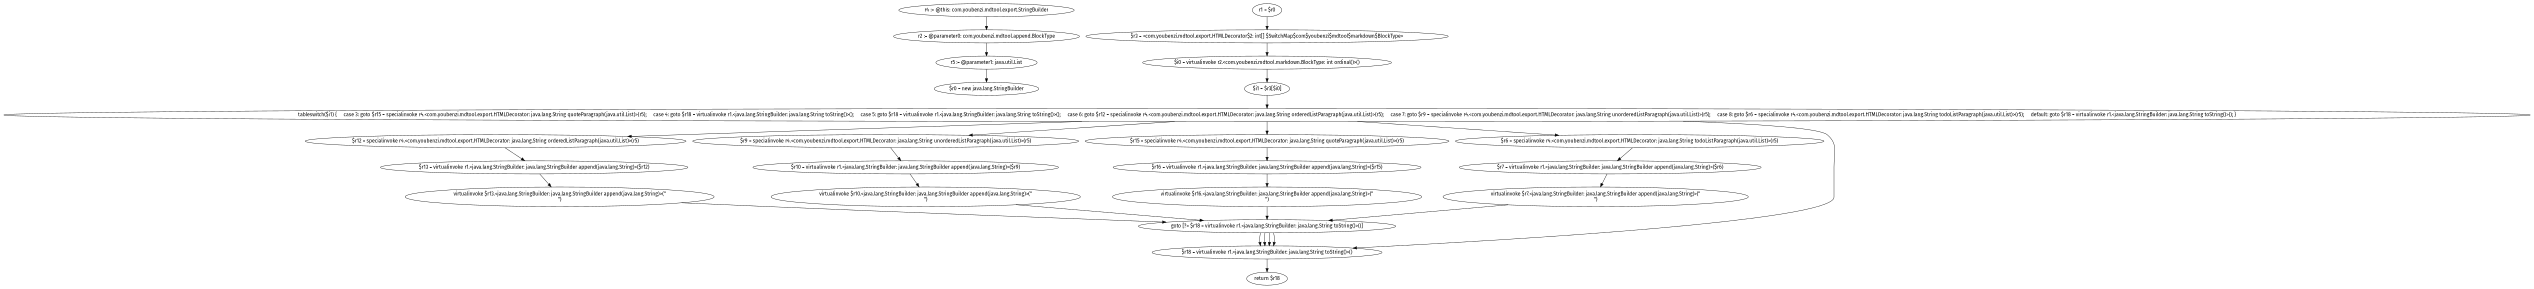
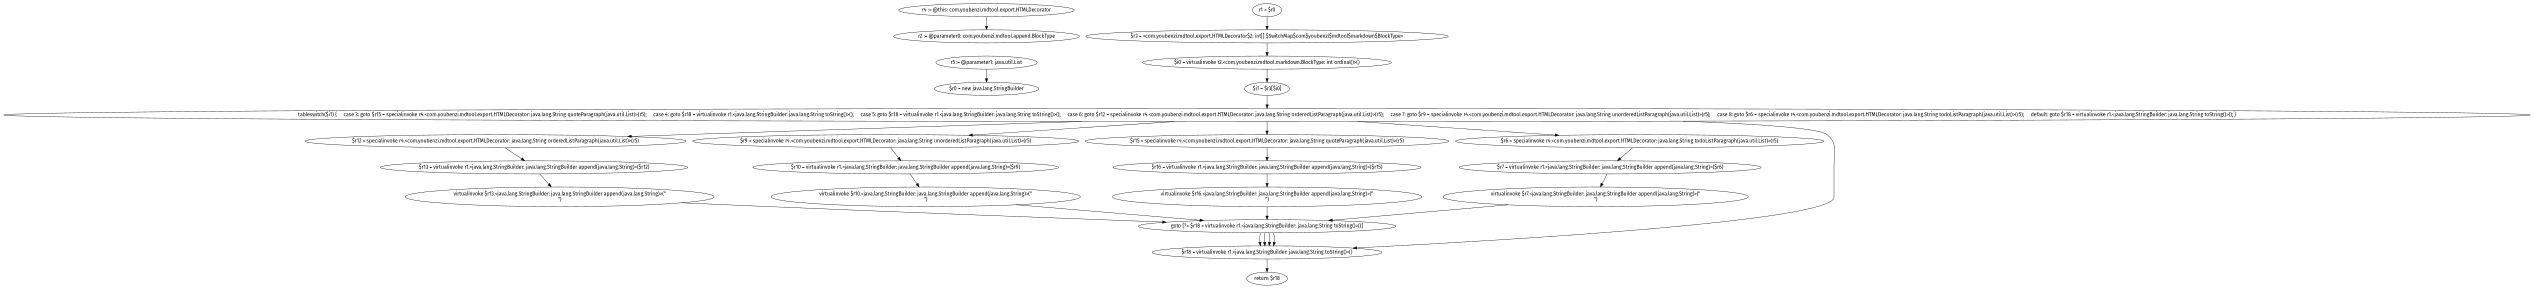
  digraph {
    fontname="Fira Sans"
    node [fontname="Fira Sans"]
    edge [fontname="Fira Sans"]
    n1 [label="r2 := @parameter0: com.youbenzi.mdtool.append.BlockType"]
-   "r4 := @this: com.youbenzi.mdtool.export.HTMLDecorator" [label="r4 := @this: com.youbenzi.mdtool.export.StringBuilder"]
+   "r4 := @this: com.youbenzi.mdtool.export.HTMLDecorator"
    "r5 := @parameter1: java.util.List"
    "$r0 = new java.lang.StringBuilder"
    "r1 = $r0"
    "$r3 = <com.youbenzi.mdtool.export.HTMLDecorator$2: int[] $SwitchMap$com$youbenzi$mdtool$markdown$BlockType>"
    "$i0 = virtualinvoke r2.<com.youbenzi.mdtool.markdown.BlockType: int ordinal()>()"
    "$i1 = $r3[$i0]"
    "tableswitch($i1) {     case 3: goto $r15 = specialinvoke r4.<com.youbenzi.mdtool.export.HTMLDecorator: java.lang.String quoteParagraph(java.util.List)>(r5);     case 4: goto $r18 = virtualinvoke r1.<java.lang.StringBuilder: java.lang.String toString()>();     case 5: goto $r18 = virtualinvoke r1.<java.lang.StringBuilder: java.lang.String toString()>();     case 6: goto $r12 = specialinvoke r4.<com.youbenzi.mdtool.export.HTMLDecorator: java.lang.String orderedListParagraph(java.util.List)>(r5);     case 7: goto $r9 = specialinvoke r4.<com.youbenzi.mdtool.export.HTMLDecorator: java.lang.String unorderedListParagraph(java.util.List)>(r5);     case 8: goto $r6 = specialinvoke r4.<com.youbenzi.mdtool.export.HTMLDecorator: java.lang.String todoListParagraph(java.util.List)>(r5);     default: goto $r18 = virtualinvoke r1.<java.lang.StringBuilder: java.lang.String toString()>(); }"
    "$r12 = specialinvoke r4.<com.youbenzi.mdtool.export.HTMLDecorator: java.lang.String orderedListParagraph(java.util.List)>(r5)"
    "$r9 = specialinvoke r4.<com.youbenzi.mdtool.export.HTMLDecorator: java.lang.String unorderedListParagraph(java.util.List)>(r5)"
    "$r15 = specialinvoke r4.<com.youbenzi.mdtool.export.HTMLDecorator: java.lang.String quoteParagraph(java.util.List)>(r5)"
    "$r6 = specialinvoke r4.<com.youbenzi.mdtool.export.HTMLDecorator: java.lang.String todoListParagraph(java.util.List)>(r5)"
    "$r18 = virtualinvoke r1.<java.lang.StringBuilder: java.lang.String toString()>()"
    "$r13 = virtualinvoke r1.<java.lang.StringBuilder: java.lang.StringBuilder append(java.lang.String)>($r12)"
    "$r10 = virtualinvoke r1.<java.lang.StringBuilder: java.lang.StringBuilder append(java.lang.String)>($r9)"
    "$r16 = virtualinvoke r1.<java.lang.StringBuilder: java.lang.StringBuilder append(java.lang.String)>($r15)"
    "$r7 = virtualinvoke r1.<java.lang.StringBuilder: java.lang.StringBuilder append(java.lang.String)>($r6)"
    "return $r18"
    "virtualinvoke $r13.<java.lang.StringBuilder: java.lang.StringBuilder append(java.lang.String)>(\"\n\")"
    "goto [?= $r18 = virtualinvoke r1.<java.lang.StringBuilder: java.lang.String toString()>()]"
    "virtualinvoke $r10.<java.lang.StringBuilder: java.lang.StringBuilder append(java.lang.String)>(\"\n\")"
    "virtualinvoke $r16.<java.lang.StringBuilder: java.lang.StringBuilder append(java.lang.String)>(\"\n\")"
    "virtualinvoke $r7.<java.lang.StringBuilder: java.lang.StringBuilder append(java.lang.String)>(\"\n\")"
-   n1 -> "r5 := @parameter1: java.util.List"
    "r4 := @this: com.youbenzi.mdtool.export.HTMLDecorator" -> n1
    "r5 := @parameter1: java.util.List" -> "$r0 = new java.lang.StringBuilder"
    "r1 = $r0" -> "$r3 = <com.youbenzi.mdtool.export.HTMLDecorator$2: int[] $SwitchMap$com$youbenzi$mdtool$markdown$BlockType>"
    "$r3 = <com.youbenzi.mdtool.export.HTMLDecorator$2: int[] $SwitchMap$com$youbenzi$mdtool$markdown$BlockType>" -> "$i0 = virtualinvoke r2.<com.youbenzi.mdtool.markdown.BlockType: int ordinal()>()"
    "$i0 = virtualinvoke r2.<com.youbenzi.mdtool.markdown.BlockType: int ordinal()>()" -> "$i1 = $r3[$i0]"
    "$i1 = $r3[$i0]" -> "tableswitch($i1) {     case 3: goto $r15 = specialinvoke r4.<com.youbenzi.mdtool.export.HTMLDecorator: java.lang.String quoteParagraph(java.util.List)>(r5);     case 4: goto $r18 = virtualinvoke r1.<java.lang.StringBuilder: java.lang.String toString()>();     case 5: goto $r18 = virtualinvoke r1.<java.lang.StringBuilder: java.lang.String toString()>();     case 6: goto $r12 = specialinvoke r4.<com.youbenzi.mdtool.export.HTMLDecorator: java.lang.String orderedListParagraph(java.util.List)>(r5);     case 7: goto $r9 = specialinvoke r4.<com.youbenzi.mdtool.export.HTMLDecorator: java.lang.String unorderedListParagraph(java.util.List)>(r5);     case 8: goto $r6 = specialinvoke r4.<com.youbenzi.mdtool.export.HTMLDecorator: java.lang.String todoListParagraph(java.util.List)>(r5);     default: goto $r18 = virtualinvoke r1.<java.lang.StringBuilder: java.lang.String toString()>(); }"
    "tableswitch($i1) {     case 3: goto $r15 = specialinvoke r4.<com.youbenzi.mdtool.export.HTMLDecorator: java.lang.String quoteParagraph(java.util.List)>(r5);     case 4: goto $r18 = virtualinvoke r1.<java.lang.StringBuilder: java.lang.String toString()>();     case 5: goto $r18 = virtualinvoke r1.<java.lang.StringBuilder: java.lang.String toString()>();     case 6: goto $r12 = specialinvoke r4.<com.youbenzi.mdtool.export.HTMLDecorator: java.lang.String orderedListParagraph(java.util.List)>(r5);     case 7: goto $r9 = specialinvoke r4.<com.youbenzi.mdtool.export.HTMLDecorator: java.lang.String unorderedListParagraph(java.util.List)>(r5);     case 8: goto $r6 = specialinvoke r4.<com.youbenzi.mdtool.export.HTMLDecorator: java.lang.String todoListParagraph(java.util.List)>(r5);     default: goto $r18 = virtualinvoke r1.<java.lang.StringBuilder: java.lang.String toString()>(); }" -> "$r12 = specialinvoke r4.<com.youbenzi.mdtool.export.HTMLDecorator: java.lang.String orderedListParagraph(java.util.List)>(r5)"
    "tableswitch($i1) {     case 3: goto $r15 = specialinvoke r4.<com.youbenzi.mdtool.export.HTMLDecorator: java.lang.String quoteParagraph(java.util.List)>(r5);     case 4: goto $r18 = virtualinvoke r1.<java.lang.StringBuilder: java.lang.String toString()>();     case 5: goto $r18 = virtualinvoke r1.<java.lang.StringBuilder: java.lang.String toString()>();     case 6: goto $r12 = specialinvoke r4.<com.youbenzi.mdtool.export.HTMLDecorator: java.lang.String orderedListParagraph(java.util.List)>(r5);     case 7: goto $r9 = specialinvoke r4.<com.youbenzi.mdtool.export.HTMLDecorator: java.lang.String unorderedListParagraph(java.util.List)>(r5);     case 8: goto $r6 = specialinvoke r4.<com.youbenzi.mdtool.export.HTMLDecorator: java.lang.String todoListParagraph(java.util.List)>(r5);     default: goto $r18 = virtualinvoke r1.<java.lang.StringBuilder: java.lang.String toString()>(); }" -> "$r9 = specialinvoke r4.<com.youbenzi.mdtool.export.HTMLDecorator: java.lang.String unorderedListParagraph(java.util.List)>(r5)"
    "tableswitch($i1) {     case 3: goto $r15 = specialinvoke r4.<com.youbenzi.mdtool.export.HTMLDecorator: java.lang.String quoteParagraph(java.util.List)>(r5);     case 4: goto $r18 = virtualinvoke r1.<java.lang.StringBuilder: java.lang.String toString()>();     case 5: goto $r18 = virtualinvoke r1.<java.lang.StringBuilder: java.lang.String toString()>();     case 6: goto $r12 = specialinvoke r4.<com.youbenzi.mdtool.export.HTMLDecorator: java.lang.String orderedListParagraph(java.util.List)>(r5);     case 7: goto $r9 = specialinvoke r4.<com.youbenzi.mdtool.export.HTMLDecorator: java.lang.String unorderedListParagraph(java.util.List)>(r5);     case 8: goto $r6 = specialinvoke r4.<com.youbenzi.mdtool.export.HTMLDecorator: java.lang.String todoListParagraph(java.util.List)>(r5);     default: goto $r18 = virtualinvoke r1.<java.lang.StringBuilder: java.lang.String toString()>(); }" -> "$r15 = specialinvoke r4.<com.youbenzi.mdtool.export.HTMLDecorator: java.lang.String quoteParagraph(java.util.List)>(r5)"
    "tableswitch($i1) {     case 3: goto $r15 = specialinvoke r4.<com.youbenzi.mdtool.export.HTMLDecorator: java.lang.String quoteParagraph(java.util.List)>(r5);     case 4: goto $r18 = virtualinvoke r1.<java.lang.StringBuilder: java.lang.String toString()>();     case 5: goto $r18 = virtualinvoke r1.<java.lang.StringBuilder: java.lang.String toString()>();     case 6: goto $r12 = specialinvoke r4.<com.youbenzi.mdtool.export.HTMLDecorator: java.lang.String orderedListParagraph(java.util.List)>(r5);     case 7: goto $r9 = specialinvoke r4.<com.youbenzi.mdtool.export.HTMLDecorator: java.lang.String unorderedListParagraph(java.util.List)>(r5);     case 8: goto $r6 = specialinvoke r4.<com.youbenzi.mdtool.export.HTMLDecorator: java.lang.String todoListParagraph(java.util.List)>(r5);     default: goto $r18 = virtualinvoke r1.<java.lang.StringBuilder: java.lang.String toString()>(); }" -> "$r6 = specialinvoke r4.<com.youbenzi.mdtool.export.HTMLDecorator: java.lang.String todoListParagraph(java.util.List)>(r5)"
    "tableswitch($i1) {     case 3: goto $r15 = specialinvoke r4.<com.youbenzi.mdtool.export.HTMLDecorator: java.lang.String quoteParagraph(java.util.List)>(r5);     case 4: goto $r18 = virtualinvoke r1.<java.lang.StringBuilder: java.lang.String toString()>();     case 5: goto $r18 = virtualinvoke r1.<java.lang.StringBuilder: java.lang.String toString()>();     case 6: goto $r12 = specialinvoke r4.<com.youbenzi.mdtool.export.HTMLDecorator: java.lang.String orderedListParagraph(java.util.List)>(r5);     case 7: goto $r9 = specialinvoke r4.<com.youbenzi.mdtool.export.HTMLDecorator: java.lang.String unorderedListParagraph(java.util.List)>(r5);     case 8: goto $r6 = specialinvoke r4.<com.youbenzi.mdtool.export.HTMLDecorator: java.lang.String todoListParagraph(java.util.List)>(r5);     default: goto $r18 = virtualinvoke r1.<java.lang.StringBuilder: java.lang.String toString()>(); }" -> "$r18 = virtualinvoke r1.<java.lang.StringBuilder: java.lang.String toString()>()"
    "$r12 = specialinvoke r4.<com.youbenzi.mdtool.export.HTMLDecorator: java.lang.String orderedListParagraph(java.util.List)>(r5)" -> "$r13 = virtualinvoke r1.<java.lang.StringBuilder: java.lang.StringBuilder append(java.lang.String)>($r12)"
    "$r9 = specialinvoke r4.<com.youbenzi.mdtool.export.HTMLDecorator: java.lang.String unorderedListParagraph(java.util.List)>(r5)" -> "$r10 = virtualinvoke r1.<java.lang.StringBuilder: java.lang.StringBuilder append(java.lang.String)>($r9)"
    "$r15 = specialinvoke r4.<com.youbenzi.mdtool.export.HTMLDecorator: java.lang.String quoteParagraph(java.util.List)>(r5)" -> "$r16 = virtualinvoke r1.<java.lang.StringBuilder: java.lang.StringBuilder append(java.lang.String)>($r15)"
    "$r6 = specialinvoke r4.<com.youbenzi.mdtool.export.HTMLDecorator: java.lang.String todoListParagraph(java.util.List)>(r5)" -> "$r7 = virtualinvoke r1.<java.lang.StringBuilder: java.lang.StringBuilder append(java.lang.String)>($r6)"
    "$r18 = virtualinvoke r1.<java.lang.StringBuilder: java.lang.String toString()>()" -> "return $r18"
    "$r13 = virtualinvoke r1.<java.lang.StringBuilder: java.lang.StringBuilder append(java.lang.String)>($r12)" -> "virtualinvoke $r13.<java.lang.StringBuilder: java.lang.StringBuilder append(java.lang.String)>(\"\n\")"
    "$r10 = virtualinvoke r1.<java.lang.StringBuilder: java.lang.StringBuilder append(java.lang.String)>($r9)" -> "virtualinvoke $r10.<java.lang.StringBuilder: java.lang.StringBuilder append(java.lang.String)>(\"\n\")"
    "$r16 = virtualinvoke r1.<java.lang.StringBuilder: java.lang.StringBuilder append(java.lang.String)>($r15)" -> "virtualinvoke $r16.<java.lang.StringBuilder: java.lang.StringBuilder append(java.lang.String)>(\"\n\")"
    "$r7 = virtualinvoke r1.<java.lang.StringBuilder: java.lang.StringBuilder append(java.lang.String)>($r6)" -> "virtualinvoke $r7.<java.lang.StringBuilder: java.lang.StringBuilder append(java.lang.String)>(\"\n\")"
    "virtualinvoke $r13.<java.lang.StringBuilder: java.lang.StringBuilder append(java.lang.String)>(\"\n\")" -> "goto [?= $r18 = virtualinvoke r1.<java.lang.StringBuilder: java.lang.String toString()>()]"
    "goto [?= $r18 = virtualinvoke r1.<java.lang.StringBuilder: java.lang.String toString()>()]" -> "$r18 = virtualinvoke r1.<java.lang.StringBuilder: java.lang.String toString()>()"
    "goto [?= $r18 = virtualinvoke r1.<java.lang.StringBuilder: java.lang.String toString()>()]" -> "$r18 = virtualinvoke r1.<java.lang.StringBuilder: java.lang.String toString()>()"
    "goto [?= $r18 = virtualinvoke r1.<java.lang.StringBuilder: java.lang.String toString()>()]" -> "$r18 = virtualinvoke r1.<java.lang.StringBuilder: java.lang.String toString()>()"
    "goto [?= $r18 = virtualinvoke r1.<java.lang.StringBuilder: java.lang.String toString()>()]" -> "$r18 = virtualinvoke r1.<java.lang.StringBuilder: java.lang.String toString()>()"
    "virtualinvoke $r10.<java.lang.StringBuilder: java.lang.StringBuilder append(java.lang.String)>(\"\n\")" -> "goto [?= $r18 = virtualinvoke r1.<java.lang.StringBuilder: java.lang.String toString()>()]"
    "virtualinvoke $r16.<java.lang.StringBuilder: java.lang.StringBuilder append(java.lang.String)>(\"\n\")" -> "goto [?= $r18 = virtualinvoke r1.<java.lang.StringBuilder: java.lang.String toString()>()]"
    "virtualinvoke $r7.<java.lang.StringBuilder: java.lang.StringBuilder append(java.lang.String)>(\"\n\")" -> "goto [?= $r18 = virtualinvoke r1.<java.lang.StringBuilder: java.lang.String toString()>()]"
  }
